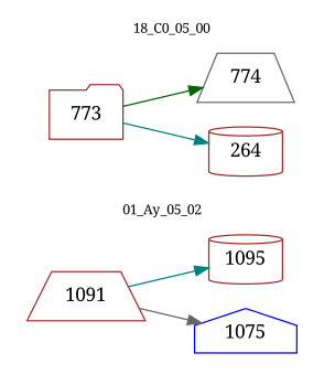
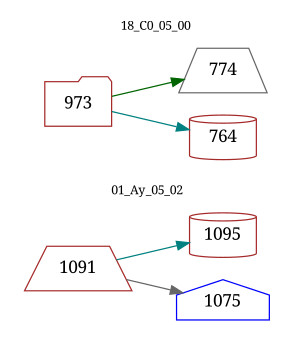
  digraph {
    fontname="Noto Serif"
    rankdir=LR
    node [color=brown fontname="Noto Serif" shape=trapezium]
    edge [color=teal fontname="Noto Serif"]
    n1 [label=1091]
    n2 [color=blue label=1075 shape=house]
    n3 [label=1095 shape=cylinder]
-   n4 [label=773 shape=folder]
-   n5 [label=264 shape=cylinder]
+   n4 [label=973 shape=folder]
+   n5 [label=764 shape=cylinder]
    n6 [color=gray40 label=774]
    subgraph cluster_1 {
      color=white
      fontsize=10
      label="01_Ay_05_02"
      n1
      n2
      n3
    }
    subgraph cluster_2 {
      color=white
      fontsize=10
      label="18_C0_05_00"
      n4
      n5
      n6
    }
    n1 -> n2 [color=gray40]
    n1 -> n3
    n4 -> n5
    n4 -> n6 [color=darkgreen]
  }
